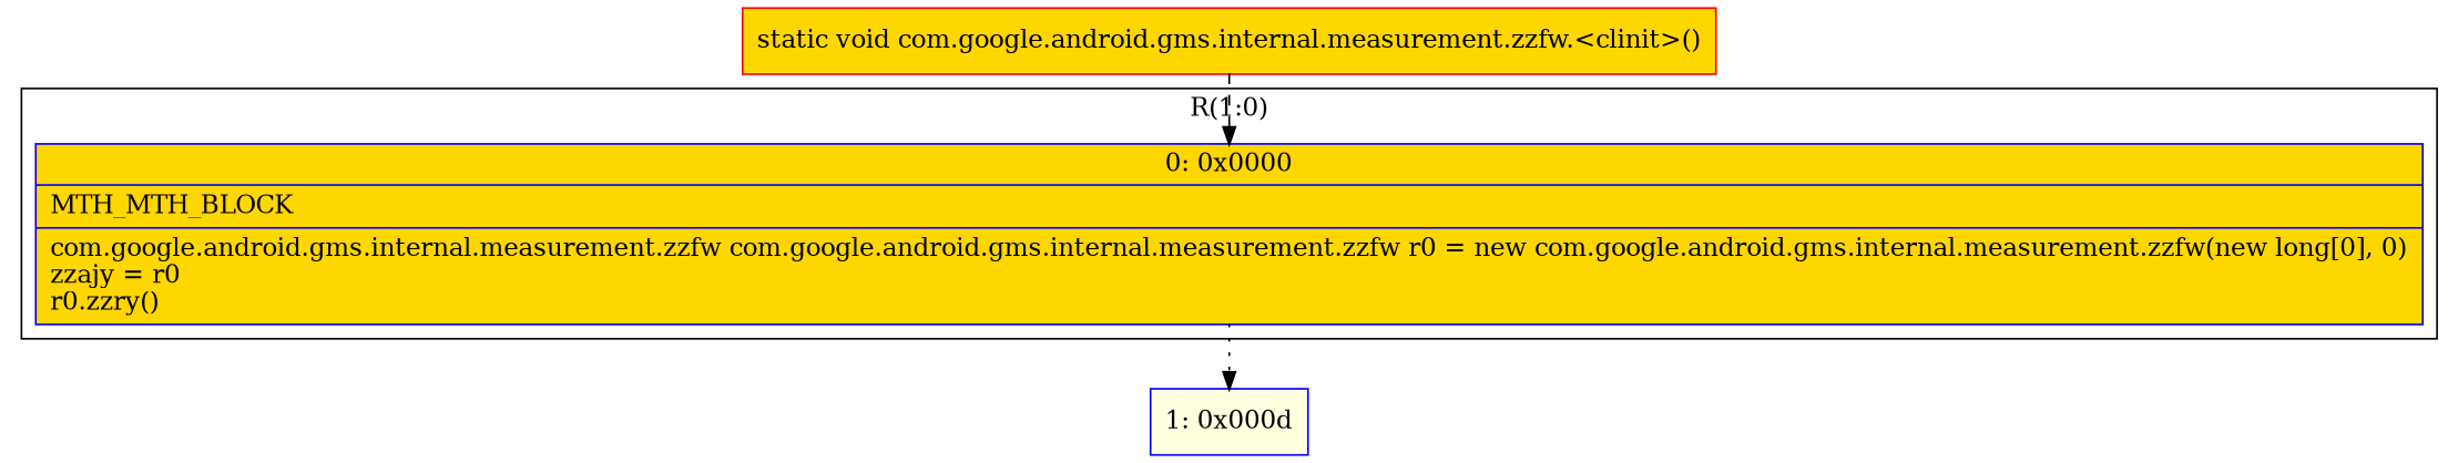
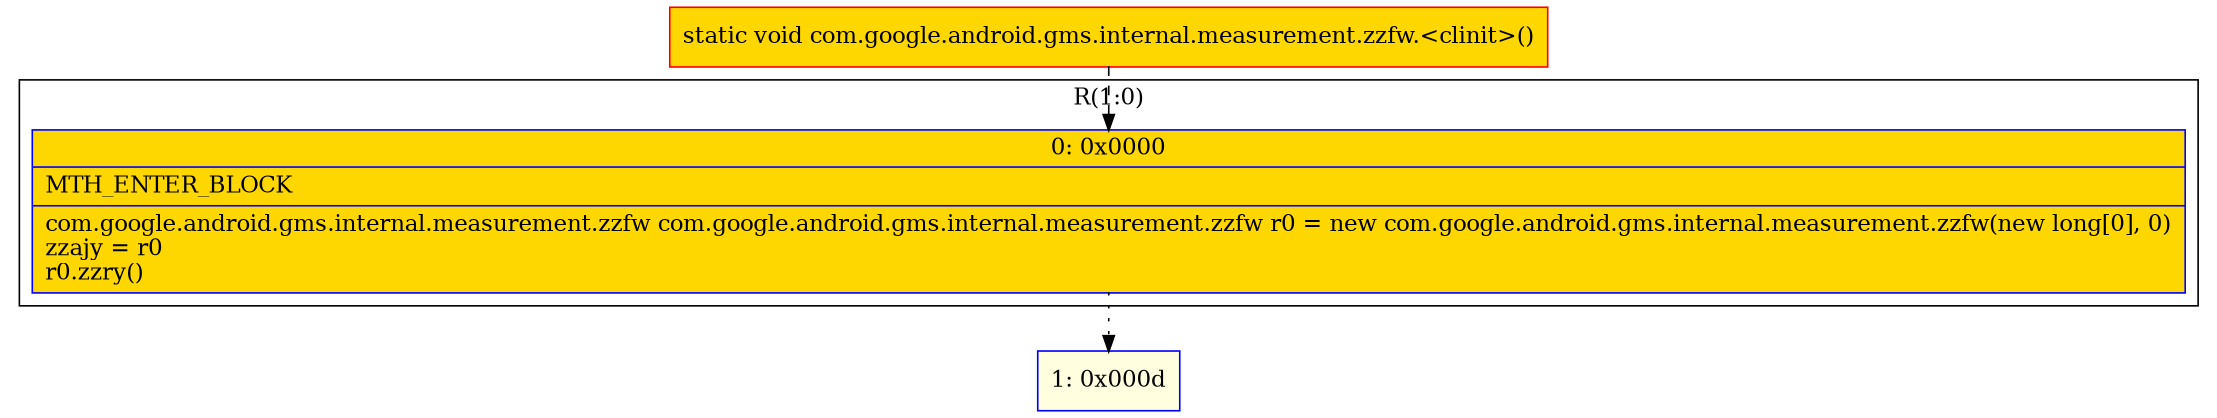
  digraph {
    node [color=blue shape=record style=filled fillcolor=gold]
-   n1 [label="{0\:\ 0x0000|MTH_MTH_BLOCK\l|com.google.android.gms.internal.measurement.zzfw com.google.android.gms.internal.measurement.zzfw r0 = new com.google.android.gms.internal.measurement.zzfw(new long[0], 0)\lzzajy = r0\lr0.zzry()\l}"]
+   n1 [label="{0\:\ 0x0000|MTH_ENTER_BLOCK\l|com.google.android.gms.internal.measurement.zzfw com.google.android.gms.internal.measurement.zzfw r0 = new com.google.android.gms.internal.measurement.zzfw(new long[0], 0)\lzzajy = r0\lr0.zzry()\l}"]
    n2 [label="{1\:\ 0x000d}" fillcolor=lightyellow]
    n3 [label="{static void com.google.android.gms.internal.measurement.zzfw.\<clinit\>() }" color=red]
    subgraph cluster_1 {
      label="R(1:0)"
      n1
    }
    n1 -> n2 [style=dotted]
    n3 -> n1 [style=dashed]
  }
